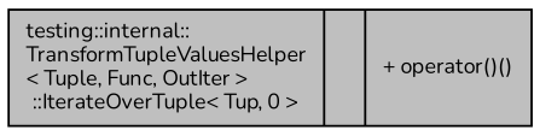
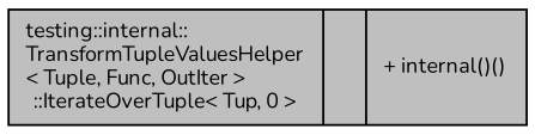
  digraph {
    rankdir=LR
    fontname=Nunito
-   n1 [color=black fillcolor=grey75 fontcolor=black fontname=Nunito fontsize=10 height=0.2 label="{testing::internal::\lTransformTupleValuesHelper\l\< Tuple, Func, OutIter \>\l::IterateOverTuple\< Tup, 0 \>\n||+ operator()()\l}" shape=record style=filled width=0.4]
+   n1 [color=black fillcolor=grey75 fontcolor=black fontname=Nunito fontsize=10 height=0.2 label="{testing::internal::\lTransformTupleValuesHelper\l\< Tuple, Func, OutIter \>\l::IterateOverTuple\< Tup, 0 \>\n||+ internal()()\l}" shape=record style=filled width=0.4]
  }
